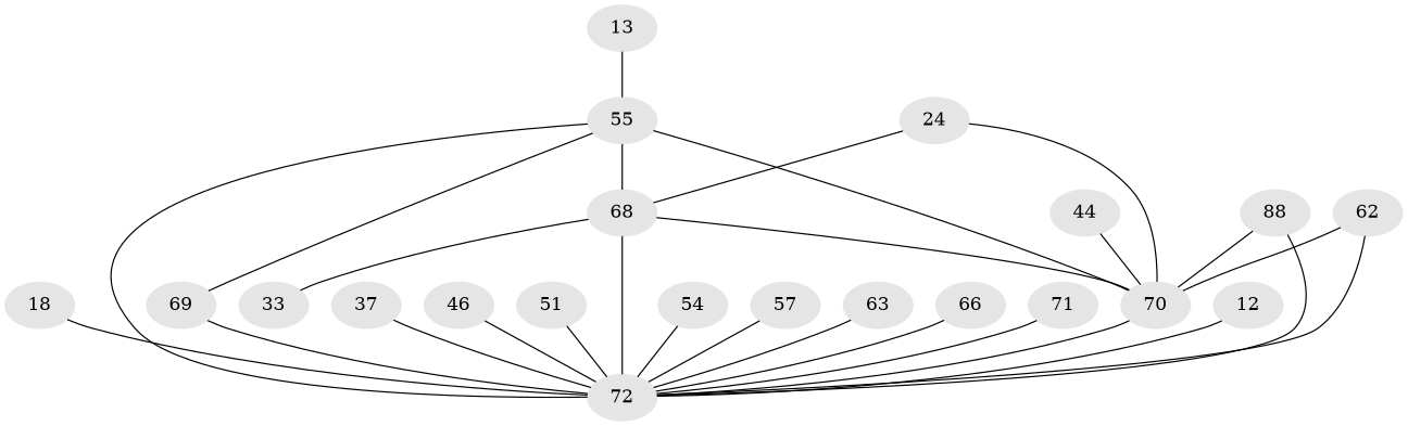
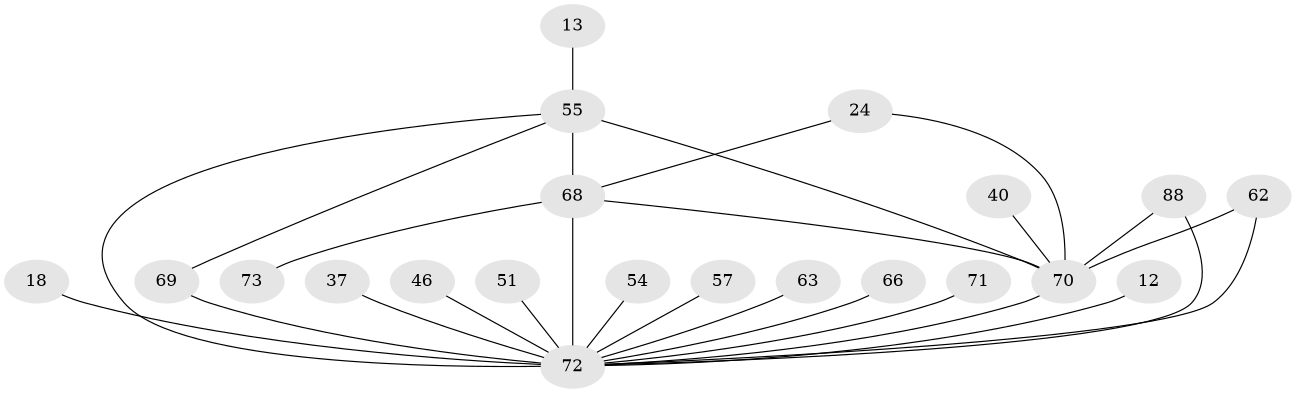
  graph {
    node [color=gray90 style=filled]
    edge [weight=2]
    72 [super="+64+58"]
    12
    55 [super="+36+23+6"]
    68 [super="+60+65+10+49"]
    70 [super="+25+33+67+61"]
    69 [super="+26"]
    13
    18
-   73 [label=33]
+   73
    24
    n11 [label=88 super="+21"]
    37 [super="+16"]
-   44
+   44 [label=40]
    46
    51 [super="+48"]
    n16 [label=62 super="+50"]
    54
    57
    63 [super="+34"]
    66
    71
    12 -- 72
    55 -- 72 [weight=11]
    55 -- 68 [weight=9]
    55 -- 70 [weight=8]
    55 -- 69 [weight=""]
    68 -- 72 [weight=15]
    68 -- 70 [weight=10]
    68 -- 73
    70 -- 72 [weight=18]
    69 -- 72
    13 -- 55 [weight=""]
    18 -- 72
    24 -- 68 [weight=""]
    24 -- 70 [weight=""]
    n11 -- 72
    n11 -- 70 [weight=""]
    37 -- 72 [weight=3]
    44 -- 70 [weight=""]
    46 -- 72
    51 -- 72 [weight=3]
    n16 -- 72
    n16 -- 70 [weight=""]
    54 -- 72
    57 -- 72
    63 -- 72 [weight=3]
    66 -- 72
    71 -- 72
  }
